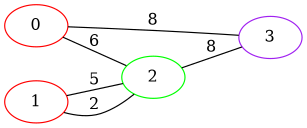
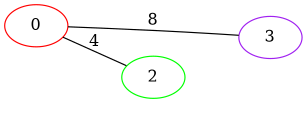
  graph {
    rankdir=LR
    node [color=red weight=1]
    2 [color=green weight=2]
    0
    3 [color=purple weight=4]
-   1
-   2 -- 3 [label=8]
-   0 -- 2 [label=6]
+   0 -- 2 [label=4]
    0 -- 3 [label=8]
-   1 -- 2 [label=5]
-   1 -- 2 [label=2]
  }
